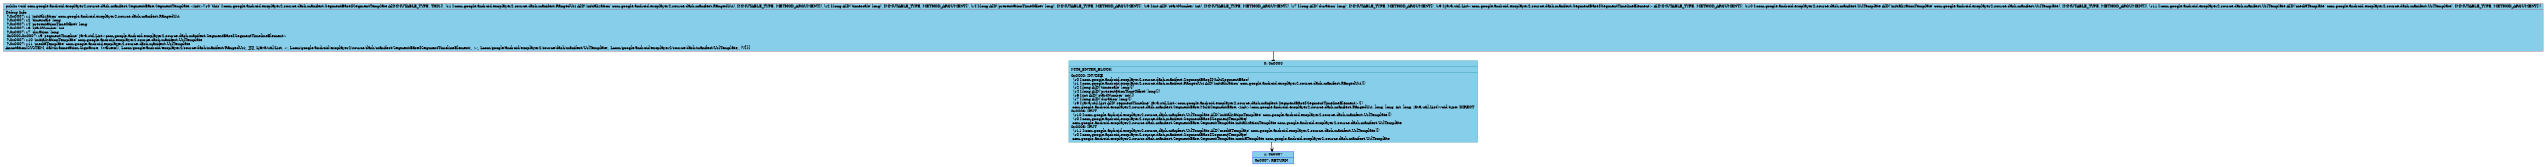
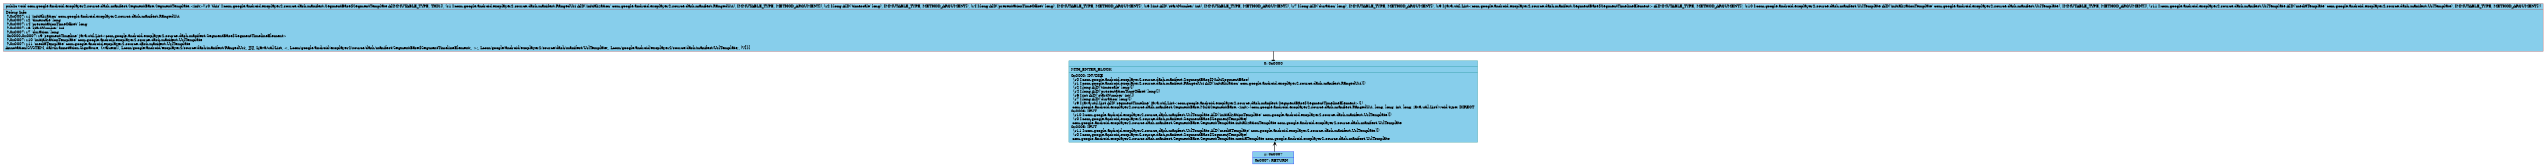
  digraph {
    node [shape=record style=filled fillcolor=skyblue]
    edge [style=bold]
    n1 [label="{0\:\ 0x0000|MTH_ENTER_BLOCK\l|0x0000: INVOKE  \l  (r0 I:com.google.android.exoplayer2.source.dash.manifest.SegmentBase$MultiSegmentBase)\l  (r1 I:com.google.android.exoplayer2.source.dash.manifest.RangedUri A[D('initialization' com.google.android.exoplayer2.source.dash.manifest.RangedUri)])\l  (r2 I:long A[D('timescale' long)])\l  (r4 I:long A[D('presentationTimeOffset' long)])\l  (r6 I:int A[D('startNumber' int)])\l  (r7 I:long A[D('duration' long)])\l  (r9 I:java.util.List A[D('segmentTimeline' java.util.List\<com.google.android.exoplayer2.source.dash.manifest.SegmentBase$SegmentTimelineElement\>)])\l com.google.android.exoplayer2.source.dash.manifest.SegmentBase.MultiSegmentBase.\<init\>(com.google.android.exoplayer2.source.dash.manifest.RangedUri, long, long, int, long, java.util.List):void type: DIRECT \l0x0003: IPUT  \l  (r10 I:com.google.android.exoplayer2.source.dash.manifest.UrlTemplate A[D('initializationTemplate' com.google.android.exoplayer2.source.dash.manifest.UrlTemplate)])\l  (r0 I:com.google.android.exoplayer2.source.dash.manifest.SegmentBase$SegmentTemplate)\l com.google.android.exoplayer2.source.dash.manifest.SegmentBase.SegmentTemplate.initializationTemplate com.google.android.exoplayer2.source.dash.manifest.UrlTemplate \l0x0005: IPUT  \l  (r11 I:com.google.android.exoplayer2.source.dash.manifest.UrlTemplate A[D('mediaTemplate' com.google.android.exoplayer2.source.dash.manifest.UrlTemplate)])\l  (r0 I:com.google.android.exoplayer2.source.dash.manifest.SegmentBase$SegmentTemplate)\l com.google.android.exoplayer2.source.dash.manifest.SegmentBase.SegmentTemplate.mediaTemplate com.google.android.exoplayer2.source.dash.manifest.UrlTemplate \l}" color=teal]
    n2 [label="{1\:\ 0x0007|0x0007: RETURN   \l}" color=blue]
    n3 [label="{public void com.google.android.exoplayer2.source.dash.manifest.SegmentBase.SegmentTemplate.\<init\>((r0 'this' I:com.google.android.exoplayer2.source.dash.manifest.SegmentBase$SegmentTemplate A[IMMUTABLE_TYPE, THIS]), (r1 I:com.google.android.exoplayer2.source.dash.manifest.RangedUri A[D('initialization' com.google.android.exoplayer2.source.dash.manifest.RangedUri), IMMUTABLE_TYPE, METHOD_ARGUMENT]), (r2 I:long A[D('timescale' long), IMMUTABLE_TYPE, METHOD_ARGUMENT]), (r4 I:long A[D('presentationTimeOffset' long), IMMUTABLE_TYPE, METHOD_ARGUMENT]), (r6 I:int A[D('startNumber' int), IMMUTABLE_TYPE, METHOD_ARGUMENT]), (r7 I:long A[D('duration' long), IMMUTABLE_TYPE, METHOD_ARGUMENT]), (r9 I:java.util.List\<com.google.android.exoplayer2.source.dash.manifest.SegmentBase$SegmentTimelineElement\> A[IMMUTABLE_TYPE, METHOD_ARGUMENT]), (r10 I:com.google.android.exoplayer2.source.dash.manifest.UrlTemplate A[D('initializationTemplate' com.google.android.exoplayer2.source.dash.manifest.UrlTemplate), IMMUTABLE_TYPE, METHOD_ARGUMENT]), (r11 I:com.google.android.exoplayer2.source.dash.manifest.UrlTemplate A[D('mediaTemplate' com.google.android.exoplayer2.source.dash.manifest.UrlTemplate), IMMUTABLE_TYPE, METHOD_ARGUMENT]))  | Debug Info:\l  ?\-0x0007: r1 'initialization' com.google.android.exoplayer2.source.dash.manifest.RangedUri\l  ?\-0x0007: r2 'timescale' long\l  ?\-0x0007: r4 'presentationTimeOffset' long\l  ?\-0x0007: r6 'startNumber' int\l  ?\-0x0007: r7 'duration' long\l  0x0000\-0x0007: r9 'segmentTimeline' java.util.List\<com.google.android.exoplayer2.source.dash.manifest.SegmentBase$SegmentTimelineElement\>\l  ?\-0x0007: r10 'initializationTemplate' com.google.android.exoplayer2.source.dash.manifest.UrlTemplate\l  ?\-0x0007: r11 'mediaTemplate' com.google.android.exoplayer2.source.dash.manifest.UrlTemplate\lAnnotation[SYSTEM, dalvik.annotation.Signature, \{value=[(, Lcom\/google\/android\/exoplayer2\/source\/dash\/manifest\/RangedUri;, JJIJ, Ljava\/util\/List, \<, Lcom\/google\/android\/exoplayer2\/source\/dash\/manifest\/SegmentBase$SegmentTimelineElement;, \>;, Lcom\/google\/android\/exoplayer2\/source\/dash\/manifest\/UrlTemplate;, Lcom\/google\/android\/exoplayer2\/source\/dash\/manifest\/UrlTemplate;, )V]\}]\l}" color=brown]
-   n1 -> n2 [arrowhead=vee]
+   n2 -> n1 [arrowhead=vee]
    n3 -> n1 [arrowhead=tee]
  }
